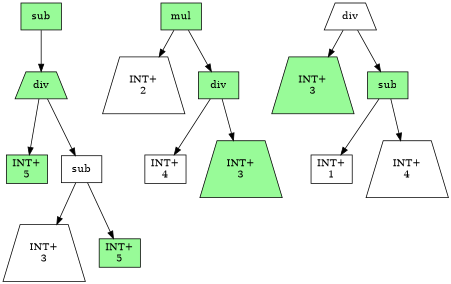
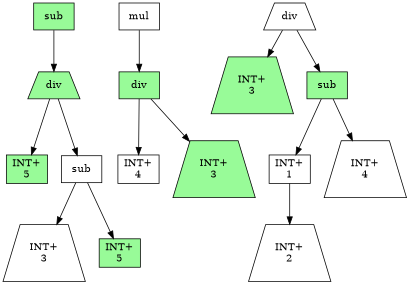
  digraph {
    node [fillcolor=palegreen shape=box style=filled]
    n1 [label=sub]
    n2 [label=div shape=trapezium]
    n3 [label="INT+\n5"]
    n4 [fillcolor=white label=sub]
    n5 [fillcolor=white label="INT+\n3" shape=trapezium]
    n6 [label="INT+\n5"]
-   n7 [label=mul]
+   n7 [fillcolor=white label=mul]
    n8 [fillcolor=white label="INT+\n2" shape=trapezium]
    n9 [label=div]
    n10 [fillcolor=white label=div shape=trapezium]
    n11 [label="INT+\n3" shape=trapezium]
    n12 [label=sub]
    n13 [fillcolor=white label="INT+\n4"]
    n14 [label="INT+\n3" shape=trapezium]
    n15 [fillcolor=white label="INT+\n1"]
    n16 [fillcolor=white label="INT+\n4" shape=trapezium]
    n1 -> n2
    n2 -> n3
    n2 -> n4
    n4 -> n5
    n4 -> n6
-   n7 -> n8
+   n15 -> n8
    n7 -> n9
    n9 -> n13
    n9 -> n14
    n10 -> n11
    n10 -> n12
    n12 -> n15
    n12 -> n16
  }
